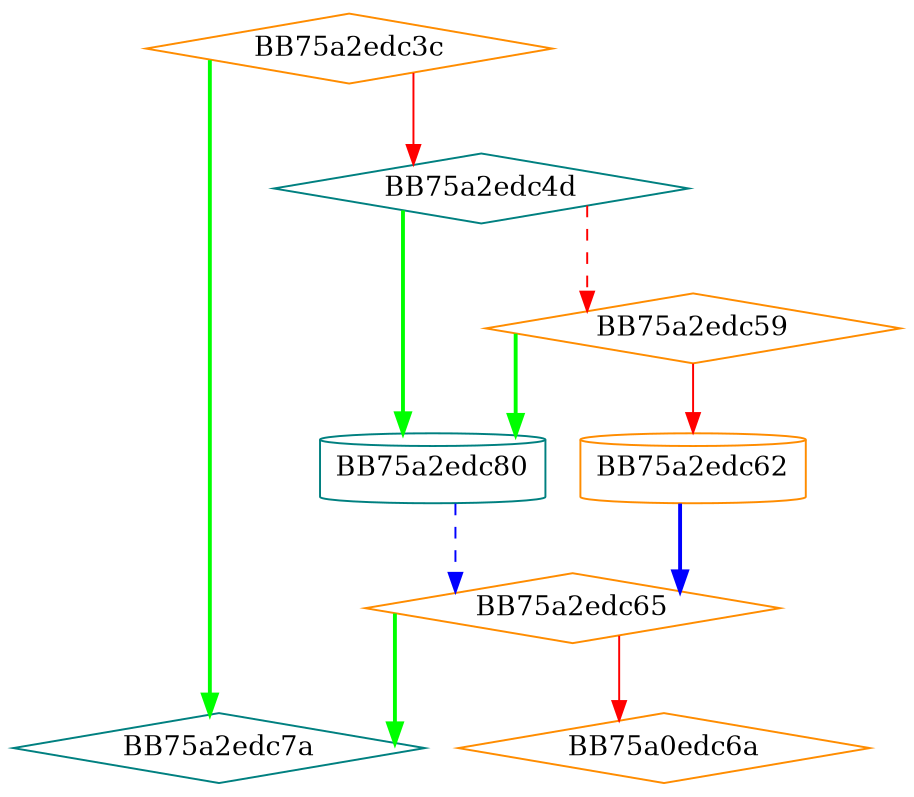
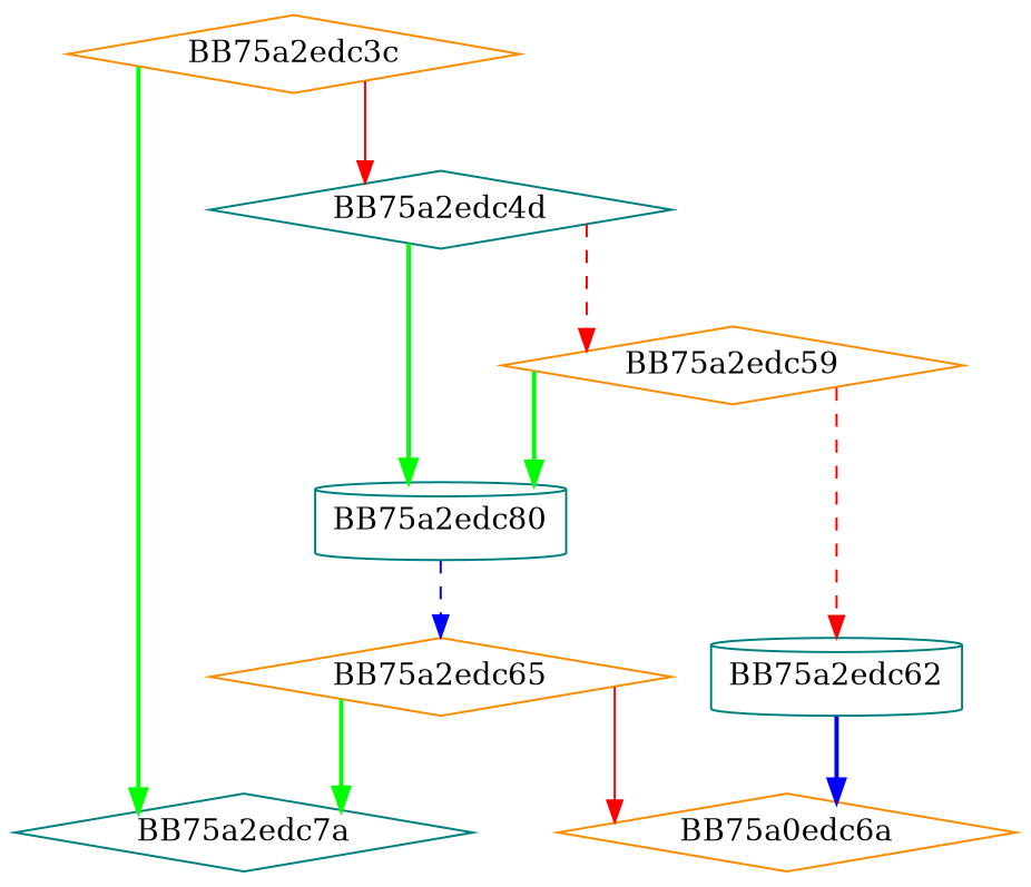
  digraph {
    splines=ortho
    node [color=darkorange shape=diamond]
    edge [color=green style=bold]
    BB75a2edc7a [color=teal]
    BB75a2edc3c
    BB75a2edc4d [color=teal]
    BB75a2edc80 [color=teal shape=cylinder]
    BB75a2edc59
    BB75a2edc65
-   BB75a2edc62 [shape=cylinder]
+   BB75a2edc62 [color=teal shape=cylinder]
    n8 [label=BB75a0edc6a]
    BB75a2edc3c -> BB75a2edc7a
    BB75a2edc3c -> BB75a2edc4d [color=red style=solid]
    BB75a2edc4d -> BB75a2edc80
    BB75a2edc4d -> BB75a2edc59 [color=red style=dashed]
    BB75a2edc80 -> BB75a2edc65 [color=blue style=dashed]
    BB75a2edc59 -> BB75a2edc80
-   BB75a2edc59 -> BB75a2edc62 [color=red style=solid]
+   BB75a2edc59 -> BB75a2edc62 [color=red style=dashed]
    BB75a2edc65 -> BB75a2edc7a
    BB75a2edc65 -> n8 [color=red style=solid]
-   BB75a2edc62 -> BB75a2edc65 [color=blue]
+   BB75a2edc62 -> n8 [color=blue]
  }
